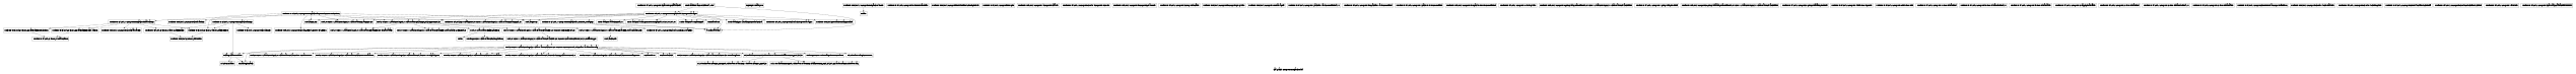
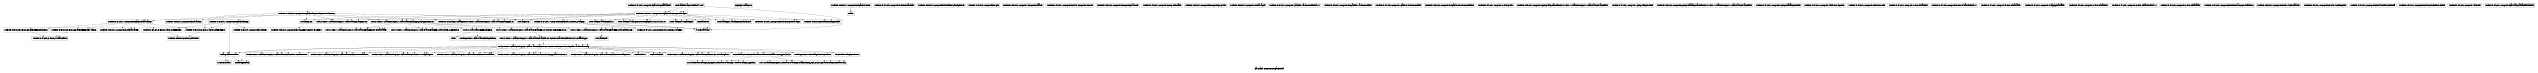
  digraph {
    label="Call graph: compute_omega_chunk.ll"
    node [shape=record]
    n1 [label="{_ZN9LAMMPS_NS7Compute19pair_setup_callbackEii}"]
    n2 [label="{_ZN9LAMMPS_NS17ComputeOmegaChunkC2EPNS_6LAMMPSEiPPc}"]
    n3 [label="{_ZN9LAMMPS_NS12ComputeChunkC2EPNS_6LAMMPSEiPPc}"]
    n4 [label="{_ZNSaIcEC1Ev}"]
    n5 [label="{_ZNSt7__cxx1112basic_stringIcSt11char_traitsIcESaIcEEC2IS3_EEPKcRKS3_}"]
    n6 [label="{_ZN9LAMMPS_NS17ComputeOmegaChunk8allocateEv}"]
    n7 [label="{_ZN9LAMMPS_NS5Error3allERKNSt7__cxx1112basic_stringIcSt11char_traitsIcESaIcEEEiS8_}"]
    n8 [label="{_ZNSt7__cxx1112basic_stringIcSt11char_traitsIcESaIcEED1Ev}"]
    n9 [label="{_ZNSaIcED1Ev}"]
    n10 [label="{_ZN9LAMMPS_NS12ComputeChunk4initEv}"]
    n11 [label="{_ZN9LAMMPS_NS6Memory7destroyIdEEvRPPT_}"]
    n12 [label="{_ZNSt7__cxx1112basic_stringIcSt11char_traitsIcESaIcEE13_M_local_dataEv}"]
    n13 [label="{_ZNSt7__cxx1112basic_stringIcSt11char_traitsIcESaIcEE12_Alloc_hiderC1EPcRKS3_}"]
    n14 [label="{_ZNSt11char_traitsIcE6lengthEPKc}"]
    n15 [label="{_ZNSt7__cxx1112basic_stringIcSt11char_traitsIcESaIcEE12_M_constructIPKcEEvT_S8_}"]
    n16 [label="{_ZNSt7__cxx1112basic_stringIcSt11char_traitsIcESaIcEE12_Alloc_hiderD2Ev}"]
    n17 [label="{_ZN9LAMMPS_NS12ComputeChunkD2Ev}"]
    n18 [label="{_ZN9LAMMPS_NS12ComputeChunk8allocateEv}"]
    n19 [label="{_ZN9LAMMPS_NS6Memory7destroyIdEEvRPT_}"]
    n20 [label="{_ZN9LAMMPS_NS6Memory6createIdEEPPT_RS4_iiPKc}"]
    n21 [label="{_ZN9LAMMPS_NS6Memory6createIdEEPT_RS3_iPKc}"]
    n22 [label="{_ZN9__gnu_cxx11char_traitsIcE6lengthEPKc}"]
    n23 [label="{strlen}"]
    n24 [label="{_ZNSt7__cxx1112basic_stringIcSt11char_traitsIcESaIcEE16_M_construct_auxIPKcEEvT_S8_St12__false_type}"]
    n25 [label="{_ZNSaIcED2Ev}"]
    n26 [label="{_ZN9LAMMPS_NS6Memory5sfreeEPv}"]
    n27 [label="{_ZN9LAMMPS_NS6Memory7smallocElPKc}"]
    n28 [label="{_ZNSt7__cxx1112basic_stringIcSt11char_traitsIcESaIcEE12_M_constructIPKcEEvT_S8_St20forward_iterator_tag}"]
    n29 [label="{__gxx_personality_v0}"]
    n30 [label="{_ZN9LAMMPS_NS17ComputeOmegaChunkD2Ev}"]
    n31 [label="{__clang_call_terminate}"]
    n32 [label="{__cxa_begin_catch}"]
    n33 [label="{_ZSt9terminatev}"]
    n34 [label="{_ZN9LAMMPS_NS17ComputeOmegaChunkD0Ev}"]
    n35 [label="{_ZdlPv}"]
    n36 [label="{_ZN9LAMMPS_NS17ComputeOmegaChunk13compute_arrayEv}"]
    n37 [label="{_ZN9LAMMPS_NS12ComputeChunk13compute_arrayEv}"]
    n38 [label="{_ZN9LAMMPS_NS6Domain5unmapEPKdiPd}"]
    n39 [label="{llvm.fmuladd.f64}"]
    n40 [label="{_ZN9MathExtra15angmom_to_omegaEPdS0_S0_S0_S0_S0_}"]
    n41 [label="{_ZN9MathExtra7negate3EPd}"]
    n42 [label="{MPI_Allreduce}"]
    n43 [label="{_ZN9MathExtra4dot3EPKdS1_}"]
    n44 [label="{_ZN9MathEigen7jacobi3EPA3_KdPdPA3_d}"]
    n45 [label="{_ZN9MathExtra6cross3EPKdS1_Pd}"]
    n46 [label="{_ZN9__gnu_cxx17__is_null_pointerIKcEEbPT_}"]
    n47 [label="{_ZSt19__throw_logic_errorPKc}"]
    n48 [label="{_ZSt8distanceIPKcENSt15iterator_traitsIT_E15difference_typeES3_S3_}"]
    n49 [label="{_ZNSt7__cxx1112basic_stringIcSt11char_traitsIcESaIcEE9_M_createERmm}"]
    n50 [label="{_ZNSt7__cxx1112basic_stringIcSt11char_traitsIcESaIcEE7_M_dataEPc}"]
    n51 [label="{_ZNSt7__cxx1112basic_stringIcSt11char_traitsIcESaIcEE11_M_capacityEm}"]
    n52 [label="{_ZNKSt7__cxx1112basic_stringIcSt11char_traitsIcESaIcEE7_M_dataEv}"]
    n53 [label="{_ZNSt7__cxx1112basic_stringIcSt11char_traitsIcESaIcEE13_S_copy_charsEPcPKcS7_}"]
    n54 [label="{_ZNSt7__cxx1112basic_stringIcSt11char_traitsIcESaIcEE10_M_disposeEv}"]
    n55 [label="{__cxa_rethrow}"]
    n56 [label="{__cxa_end_catch}"]
    n57 [label="{_ZNSt7__cxx1112basic_stringIcSt11char_traitsIcESaIcEE13_M_set_lengthEm}"]
    n58 [label="{_ZSt19__iterator_categoryIPKcENSt15iterator_traitsIT_E17iterator_categoryERKS3_}"]
    n59 [label="{_ZSt10__distanceIPKcENSt15iterator_traitsIT_E15difference_typeES3_S3_St26random_access_iterator_tag}"]
    n60 [label="{_ZN9LAMMPS_NS17ComputeOmegaChunk12memory_usageEv}"]
    n61 [label="{_ZN9LAMMPS_NS12ComputeChunk12memory_usageEv}"]
    n62 [label="{_ZN9LAMMPS_NS7Compute15reset_extra_dofEv}"]
    n63 [label="{_ZN9LAMMPS_NS7Compute9init_listEiPNS_9NeighListE}"]
    n64 [label="{_ZN9LAMMPS_NS7Compute5setupEv}"]
    n65 [label="{_ZN9LAMMPS_NS7Compute14compute_scalarEv}"]
    n66 [label="{_ZN9LAMMPS_NS12ComputeChunk14compute_vectorEv}"]
    n67 [label="{_ZN9LAMMPS_NS7Compute15compute_peratomEv}"]
    n68 [label="{_ZN9LAMMPS_NS7Compute13compute_localEv}"]
    n69 [label="{_ZN9LAMMPS_NS7Compute15compute_pergridEv}"]
    n70 [label="{_ZN9LAMMPS_NS7Compute10set_arraysEi}"]
    n71 [label="{_ZN9LAMMPS_NS7Compute17pack_forward_commEiPiPdiS1_}"]
    n72 [label="{_ZN9LAMMPS_NS7Compute19unpack_forward_commEiiPd}"]
    n73 [label="{_ZN9LAMMPS_NS7Compute17pack_reverse_commEiiPd}"]
    n74 [label="{_ZN9LAMMPS_NS7Compute19unpack_reverse_commEiPiPd}"]
    n75 [label="{_ZN9LAMMPS_NS7Compute10reset_gridEv}"]
    n76 [label="{_ZN9LAMMPS_NS7Compute16get_grid_by_nameERKNSt7__cxx1112basic_stringIcSt11char_traitsIcESaIcEEERi}"]
    n77 [label="{_ZN9LAMMPS_NS7Compute17get_grid_by_indexEi}"]
    n78 [label="{_ZN9LAMMPS_NS7Compute20get_griddata_by_nameEiRKNSt7__cxx1112basic_stringIcSt11char_traitsIcESaIcEEERi}"]
    n79 [label="{_ZN9LAMMPS_NS7Compute21get_griddata_by_indexEi}"]
    n80 [label="{_ZN9LAMMPS_NS7Compute14dof_remove_preEv}"]
    n81 [label="{_ZN9LAMMPS_NS7Compute10dof_removeEi}"]
    n82 [label="{_ZN9LAMMPS_NS7Compute11remove_biasEiPd}"]
    n83 [label="{_ZN9LAMMPS_NS7Compute15remove_bias_thrEiPdS1_}"]
    n84 [label="{_ZN9LAMMPS_NS7Compute15remove_bias_allEv}"]
    n85 [label="{_ZN9LAMMPS_NS7Compute16reapply_bias_allEv}"]
    n86 [label="{_ZN9LAMMPS_NS7Compute12restore_biasEiPd}"]
    n87 [label="{_ZN9LAMMPS_NS7Compute16restore_bias_thrEiPdS1_}"]
    n88 [label="{_ZN9LAMMPS_NS7Compute16restore_bias_allEv}"]
    n89 [label="{_ZN9LAMMPS_NS7Compute23reset_extra_compute_fixEPKc}"]
    n90 [label="{_ZN9LAMMPS_NS12ComputeChunk11lock_enableEv}"]
    n91 [label="{_ZN9LAMMPS_NS12ComputeChunk11lock_lengthEv}"]
    n92 [label="{_ZN9LAMMPS_NS12ComputeChunk4lockEPNS_3FixEll}"]
    n93 [label="{_ZN9LAMMPS_NS12ComputeChunk6unlockEPNS_3FixE}"]
    n94 [label="{_ZN9LAMMPS_NS7Compute7refreshEv}"]
    n95 [label="{_ZN9LAMMPS_NS7Compute19pair_tally_callbackEiiiidddddd}"]
-   n2 -> n3
+   n4 -> n3
    n2 -> n4
    n2 -> n5
    n2 -> n6
    n2 -> n7
    n2 -> n8
    n2 -> n9
    n2 -> n10
    n2 -> n11
    n5 -> n12
    n5 -> n13
    n5 -> n14
    n5 -> n15
    n5 -> n16
    n6 -> n11
    n6 -> n18
    n6 -> n19
    n6 -> n20
    n6 -> n21
    n11 -> n26
    n14 -> n22
    n14 -> n23
    n15 -> n24
    n16 -> n25
    n19 -> n26
    n20 -> n27
    n21 -> n27
    n24 -> n28
    n28 -> n31
    n28 -> n32
    n28 -> n46
    n28 -> n47
    n28 -> n48
    n28 -> n49
    n28 -> n50
    n28 -> n51
    n28 -> n52
    n28 -> n53
    n28 -> n54
    n28 -> n55
    n28 -> n56
    n28 -> n57
    n30 -> n11
    n30 -> n17
    n30 -> n19
    n30 -> n31
    n31 -> n32
    n31 -> n33
    n34 -> n35
    n36 -> n4
    n36 -> n5
    n36 -> n7
    n36 -> n8
    n36 -> n9
    n36 -> n37
    n36 -> n38
    n36 -> n39
    n36 -> n40
    n36 -> n41
    n36 -> n42
    n36 -> n43
    n36 -> n44
    n43 -> n39
    n45 -> n36
    n45 -> n39
    n48 -> n58
    n48 -> n59
    n60 -> n39
    n60 -> n61
  }
